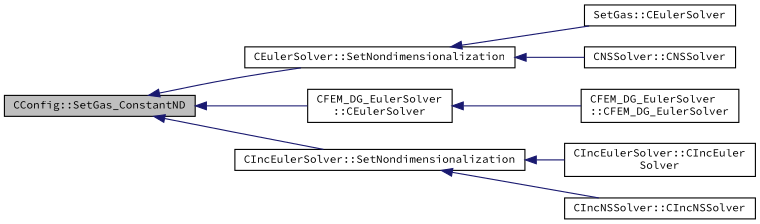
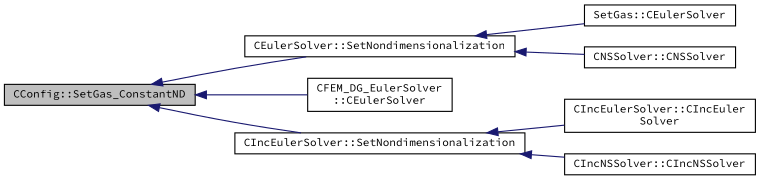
  digraph {
    fontname="Source Code Pro"
    rankdir=LR
    node [color=black fillcolor=white fontname="Source Code Pro" fontsize=10 shape=record style=filled]
    edge [color=midnightblue dir=back fontname="Source Code Pro" fontsize=10 labelfontname=Helvetica labelfontsize=10 style=solid]
    n1 [fillcolor=grey75 fontcolor=black height=0.2 label="CConfig::SetGas_ConstantND" width=0.4]
    n2 [height=0.2 label="CEulerSolver::SetNondimensionalization" width=0.4]
    n3 [height=0.2 label="CFEM_DG_EulerSolver\l::CEulerSolver" width=0.4]
    n4 [height=0.2 label="CIncEulerSolver::SetNondimensionalization" width=0.4]
    n5 [height=0.2 label="SetGas::CEulerSolver" width=0.4]
    n6 [height=0.2 label="CNSSolver::CNSSolver" width=0.4]
-   n7 [height=0.2 label="CFEM_DG_EulerSolver\l::CFEM_DG_EulerSolver" width=0.4]
    n8 [height=0.2 label="CIncEulerSolver::CIncEuler\lSolver" width=0.4]
    n9 [height=0.2 label="CIncNSSolver::CIncNSSolver" width=0.4]
    n1 -> n2
    n1 -> n3
    n1 -> n4
    n2 -> n5
    n2 -> n6
-   n3 -> n7
    n4 -> n8
    n4 -> n9
  }
